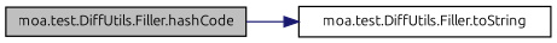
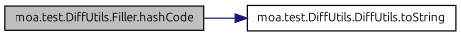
  digraph {
    rankdir=LR
    fontname=Ubuntu
    node [color=black fontname=Ubuntu fontsize=10 shape=record style=filled]
    n1 [fillcolor=grey75 fontcolor=black height=0.2 label="moa.test.DiffUtils.Filler.hashCode" width=0.4]
-   n2 [fillcolor=white height=0.2 label="moa.test.DiffUtils.Filler.toString" width=0.4]
+   n2 [fillcolor=white height=0.2 label="moa.test.DiffUtils.DiffUtils.toString" width=0.4]
    n1 -> n2 [color=midnightblue fontname=Ubuntu fontsize=10 labelfontname=Helvetica labelfontsize=10 style=solid]
  }
